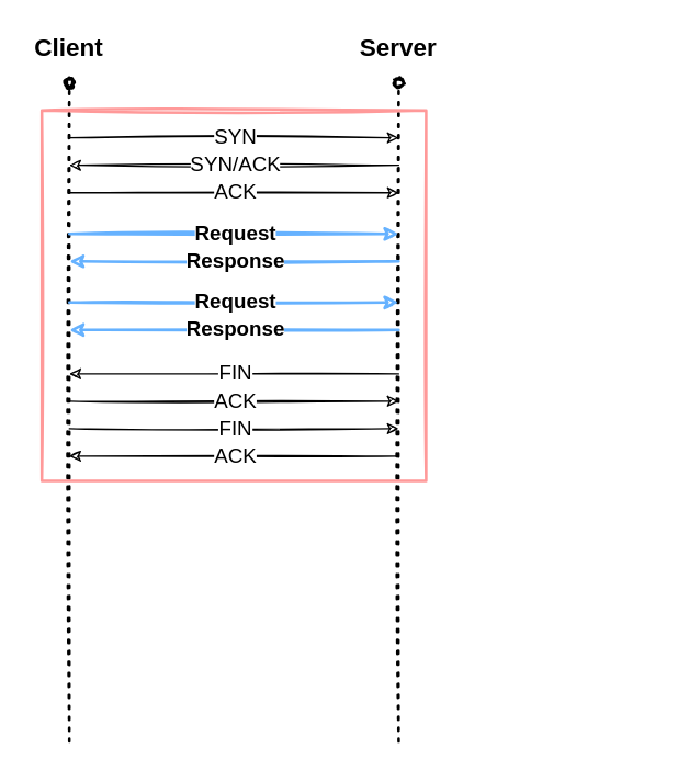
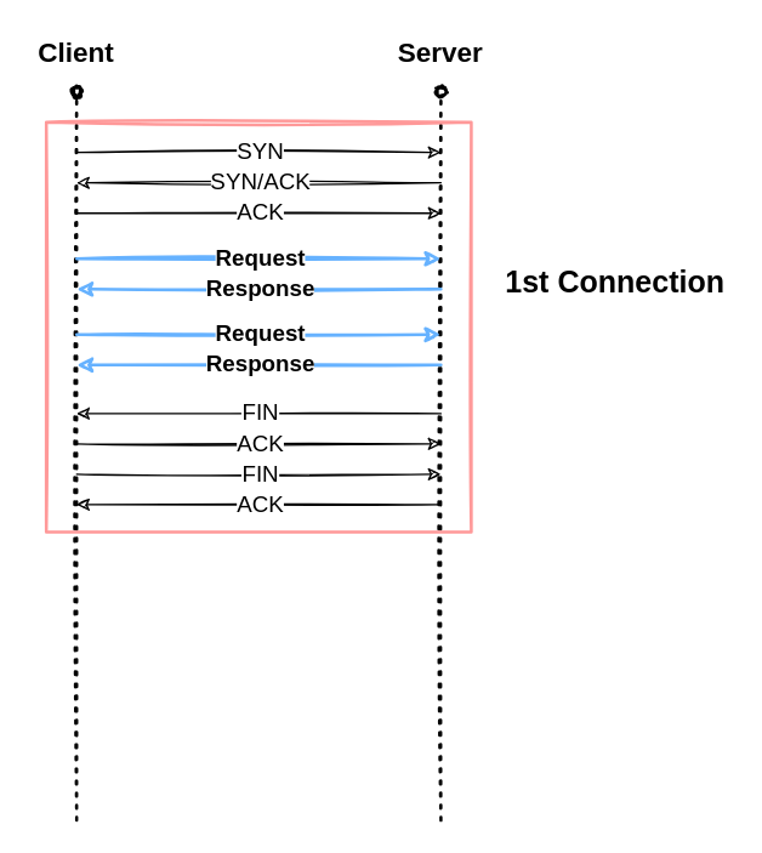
  <mxCell id="0" />
  <mxCell id="1" parent="0" />
  <mxCell id="2" value="" style="endArrow=oval;dashed=1;html=1;dashPattern=1 3;strokeWidth=2;rounded=0;endFill=1;sketch=1;" edge="1" parent="1"><mxGeometry width="50" height="50" relative="1" as="geometry"><mxPoint x="50" y="540" as="sourcePoint" /><mxPoint x="50" y="60" as="targetPoint" /></mxGeometry></mxCell>
  <mxCell id="3" value="" style="endArrow=oval;dashed=1;html=1;dashPattern=1 3;strokeWidth=2;rounded=0;endFill=1;sketch=1;" edge="1" parent="1"><mxGeometry width="50" height="50" relative="1" as="geometry"><mxPoint x="290" y="540" as="sourcePoint" /><mxPoint x="290" y="60" as="targetPoint" /></mxGeometry></mxCell>
  <mxCell id="4" value="" style="rounded=0;whiteSpace=wrap;html=1;sketch=1;hachureGap=4;fontFamily=Architects Daughter;fontSource=https%3A%2F%2Ffonts.googleapis.com%2Fcss%3Ffamily%3DArchitects%2BDaughter;fontSize=20;fillColor=none;strokeWidth=2;strokeColor=#FF9999;" vertex="1" parent="1"><mxGeometry x="30" y="80" width="280" height="270" as="geometry" /></mxCell>
  <mxCell id="5" value="Client" style="text;html=1;strokeColor=none;fillColor=none;align=center;verticalAlign=middle;whiteSpace=wrap;rounded=0;fontSize=18;fontStyle=1;sketch=1;" vertex="1" parent="1"><mxGeometry x="20" y="20" width="60" height="30" as="geometry" /></mxCell>
  <mxCell id="6" value="Server" style="text;html=1;strokeColor=none;fillColor=none;align=center;verticalAlign=middle;whiteSpace=wrap;rounded=0;fontSize=18;fontStyle=1;sketch=1;" vertex="1" parent="1"><mxGeometry x="260" y="20" width="60" height="30" as="geometry" /></mxCell>
  <mxCell id="7" value="" style="endArrow=classic;html=1;rounded=0;fontSize=18;sketch=1;" edge="1" parent="1"><mxGeometry width="50" height="50" relative="1" as="geometry"><mxPoint x="50" y="100" as="sourcePoint" /><mxPoint x="290" y="100" as="targetPoint" /></mxGeometry></mxCell>
  <mxCell id="8" value="SYN" style="edgeLabel;html=1;align=center;verticalAlign=middle;resizable=0;points=[];fontSize=15;sketch=1;" vertex="1" connectable="0" parent="7"><mxGeometry x="0.213" y="2" relative="1" as="geometry"><mxPoint x="-26" as="offset" /></mxGeometry></mxCell>
  <mxCell id="9" value="" style="endArrow=classic;html=1;rounded=0;fontSize=18;strokeWidth=2;strokeColor=#66B2FF;sketch=1;" edge="1" parent="1"><mxGeometry width="50" height="50" relative="1" as="geometry"><mxPoint x="290" y="190" as="sourcePoint" /><mxPoint x="50" y="190" as="targetPoint" /></mxGeometry></mxCell>
  <mxCell id="10" value="Response" style="edgeLabel;html=1;align=center;verticalAlign=middle;resizable=0;points=[];fontSize=15;sketch=1;fontStyle=1" vertex="1" connectable="0" parent="9"><mxGeometry x="-0.205" y="-2" relative="1" as="geometry"><mxPoint x="-25" as="offset" /></mxGeometry></mxCell>
  <mxCell id="11" value="" style="endArrow=classic;html=1;rounded=0;fontSize=18;sketch=1;" edge="1" parent="1"><mxGeometry width="50" height="50" relative="1" as="geometry"><mxPoint x="50" y="140" as="sourcePoint" /><mxPoint x="290" y="140" as="targetPoint" /></mxGeometry></mxCell>
  <mxCell id="12" value="ACK" style="edgeLabel;html=1;align=center;verticalAlign=middle;resizable=0;points=[];fontSize=15;sketch=1;" vertex="1" connectable="0" parent="11"><mxGeometry x="0.213" y="2" relative="1" as="geometry"><mxPoint x="-26" as="offset" /></mxGeometry></mxCell>
  <mxCell id="13" value="" style="endArrow=classic;html=1;rounded=0;fontSize=18;strokeWidth=2;strokeColor=#66B2FF;sketch=1;" edge="1" parent="1"><mxGeometry width="50" height="50" relative="1" as="geometry"><mxPoint x="50" y="170" as="sourcePoint" /><mxPoint x="290" y="170" as="targetPoint" /></mxGeometry></mxCell>
  <mxCell id="14" value="Request" style="edgeLabel;html=1;align=center;verticalAlign=middle;resizable=0;points=[];fontSize=15;sketch=1;fontStyle=1" vertex="1" connectable="0" parent="13"><mxGeometry x="0.213" y="2" relative="1" as="geometry"><mxPoint x="-26" as="offset" /></mxGeometry></mxCell>
  <mxCell id="15" value="" style="endArrow=classic;html=1;rounded=0;fontSize=18;sketch=1;" edge="1" parent="1"><mxGeometry width="50" height="50" relative="1" as="geometry"><mxPoint x="290" y="120" as="sourcePoint" /><mxPoint x="50" y="120" as="targetPoint" /></mxGeometry></mxCell>
  <mxCell id="16" value="SYN/ACK" style="edgeLabel;html=1;align=center;verticalAlign=middle;resizable=0;points=[];fontSize=15;sketch=1;" vertex="1" connectable="0" parent="15"><mxGeometry x="-0.205" y="-2" relative="1" as="geometry"><mxPoint x="-25" as="offset" /></mxGeometry></mxCell>
  <mxCell id="17" value="" style="endArrow=classic;html=1;rounded=0;fontSize=18;sketch=1;" edge="1" parent="1"><mxGeometry width="50" height="50" relative="1" as="geometry"><mxPoint x="290" y="272" as="sourcePoint" /><mxPoint x="50" y="272" as="targetPoint" /></mxGeometry></mxCell>
  <mxCell id="18" value="FIN" style="edgeLabel;html=1;align=center;verticalAlign=middle;resizable=0;points=[];fontSize=15;sketch=1;" vertex="1" connectable="0" parent="17"><mxGeometry x="-0.205" y="-2" relative="1" as="geometry"><mxPoint x="-25" as="offset" /></mxGeometry></mxCell>
  <mxCell id="19" value="" style="endArrow=classic;html=1;rounded=0;fontSize=18;sketch=1;" edge="1" parent="1"><mxGeometry width="50" height="50" relative="1" as="geometry"><mxPoint x="50" y="292" as="sourcePoint" /><mxPoint x="290" y="292" as="targetPoint" /></mxGeometry></mxCell>
  <mxCell id="20" value="ACK" style="edgeLabel;html=1;align=center;verticalAlign=middle;resizable=0;points=[];fontSize=15;sketch=1;" vertex="1" connectable="0" parent="19"><mxGeometry x="0.213" y="2" relative="1" as="geometry"><mxPoint x="-26" as="offset" /></mxGeometry></mxCell>
  <mxCell id="21" value="" style="endArrow=classic;html=1;rounded=0;fontSize=18;sketch=1;" edge="1" parent="1"><mxGeometry width="50" height="50" relative="1" as="geometry"><mxPoint x="50" y="312" as="sourcePoint" /><mxPoint x="290" y="312" as="targetPoint" /></mxGeometry></mxCell>
  <mxCell id="22" value="FIN" style="edgeLabel;html=1;align=center;verticalAlign=middle;resizable=0;points=[];fontSize=15;sketch=1;" vertex="1" connectable="0" parent="21"><mxGeometry x="0.213" y="2" relative="1" as="geometry"><mxPoint x="-26" as="offset" /></mxGeometry></mxCell>
  <mxCell id="23" value="" style="endArrow=classic;html=1;rounded=0;fontSize=18;sketch=1;" edge="1" parent="1"><mxGeometry width="50" height="50" relative="1" as="geometry"><mxPoint x="290" y="332" as="sourcePoint" /><mxPoint x="50" y="332" as="targetPoint" /></mxGeometry></mxCell>
  <mxCell id="24" value="ACK" style="edgeLabel;html=1;align=center;verticalAlign=middle;resizable=0;points=[];fontSize=15;sketch=1;" vertex="1" connectable="0" parent="23"><mxGeometry x="-0.205" y="-2" relative="1" as="geometry"><mxPoint x="-25" as="offset" /></mxGeometry></mxCell>
+ <mxCell id="25" value="&lt;font face=&quot;Helvetica&quot;&gt;1st Connection&lt;/font&gt;" style="text;html=1;strokeColor=none;fillColor=none;align=center;verticalAlign=middle;whiteSpace=wrap;rounded=0;sketch=1;hachureGap=4;strokeWidth=2;fontFamily=Architects Daughter;fontSource=https%3A%2F%2Ffonts.googleapis.com%2Fcss%3Ffamily%3DArchitects%2BDaughter;fontSize=20;fontStyle=1" vertex="1" parent="1"><mxGeometry x="330" y="170" width="150" height="30" as="geometry" /></mxCell>
  <mxCell id="26" value="" style="endArrow=classic;html=1;rounded=0;fontSize=18;strokeWidth=2;strokeColor=#66B2FF;sketch=1;" edge="1" parent="1"><mxGeometry width="50" height="50" relative="1" as="geometry"><mxPoint x="290" y="240" as="sourcePoint" /><mxPoint x="50" y="240" as="targetPoint" /></mxGeometry></mxCell>
  <mxCell id="27" value="Response" style="edgeLabel;html=1;align=center;verticalAlign=middle;resizable=0;points=[];fontSize=15;sketch=1;fontStyle=1" vertex="1" connectable="0" parent="26"><mxGeometry x="-0.205" y="-2" relative="1" as="geometry"><mxPoint x="-25" as="offset" /></mxGeometry></mxCell>
  <mxCell id="28" value="" style="endArrow=classic;html=1;rounded=0;fontSize=18;strokeWidth=2;strokeColor=#66B2FF;sketch=1;" edge="1" parent="1"><mxGeometry width="50" height="50" relative="1" as="geometry"><mxPoint x="50" y="220" as="sourcePoint" /><mxPoint x="290" y="220" as="targetPoint" /></mxGeometry></mxCell>
  <mxCell id="29" value="Request" style="edgeLabel;html=1;align=center;verticalAlign=middle;resizable=0;points=[];fontSize=15;sketch=1;fontStyle=1" vertex="1" connectable="0" parent="28"><mxGeometry x="0.213" y="2" relative="1" as="geometry"><mxPoint x="-26" as="offset" /></mxGeometry></mxCell>
